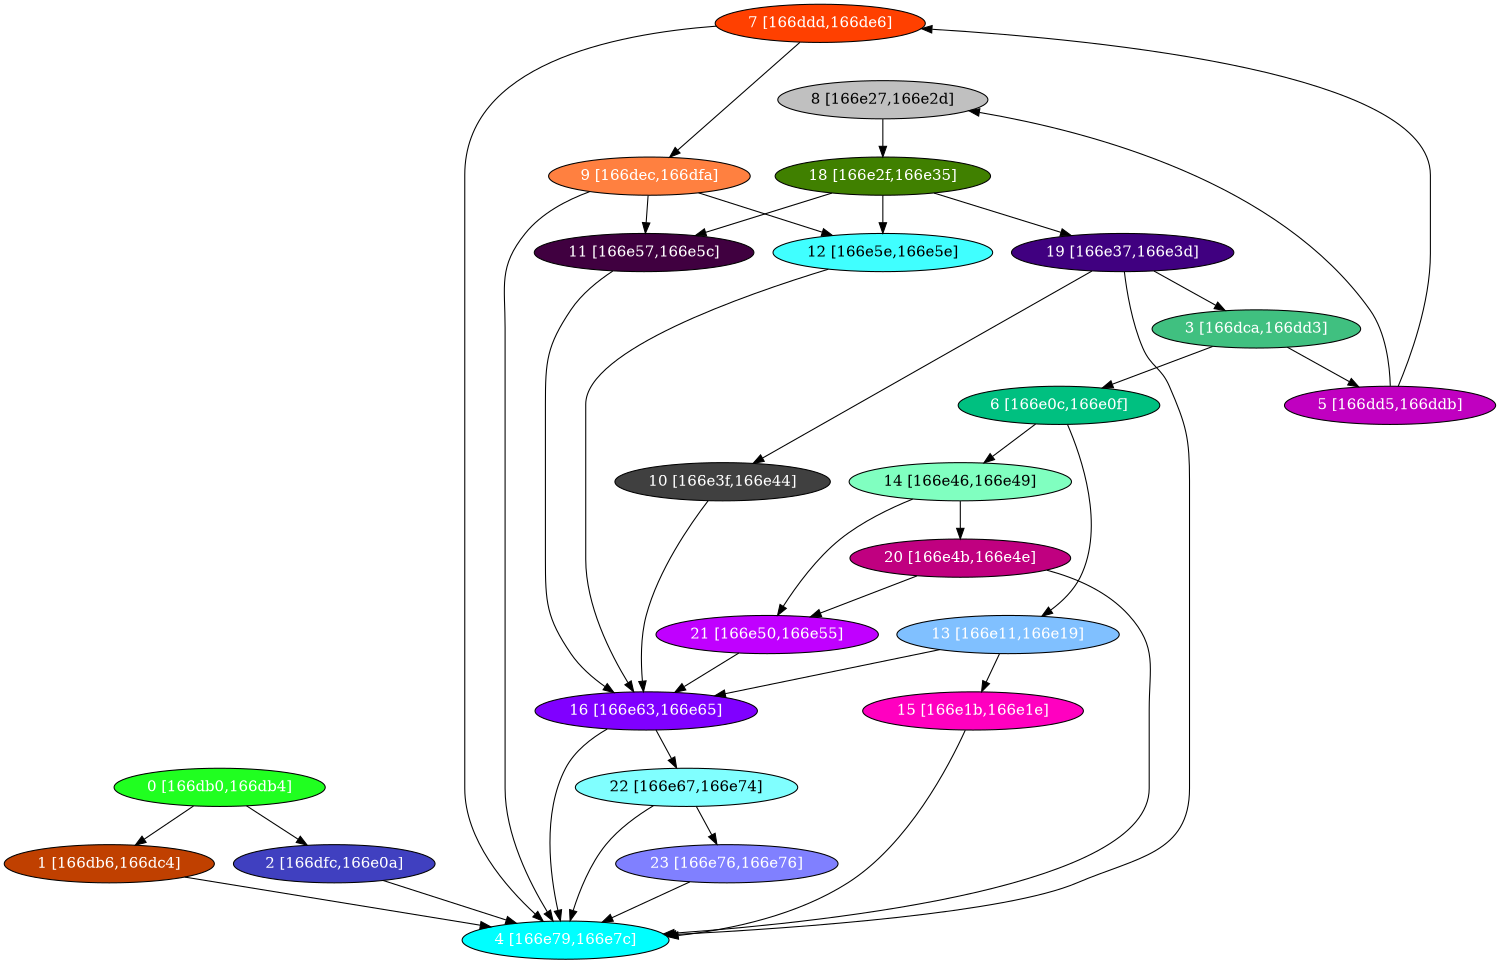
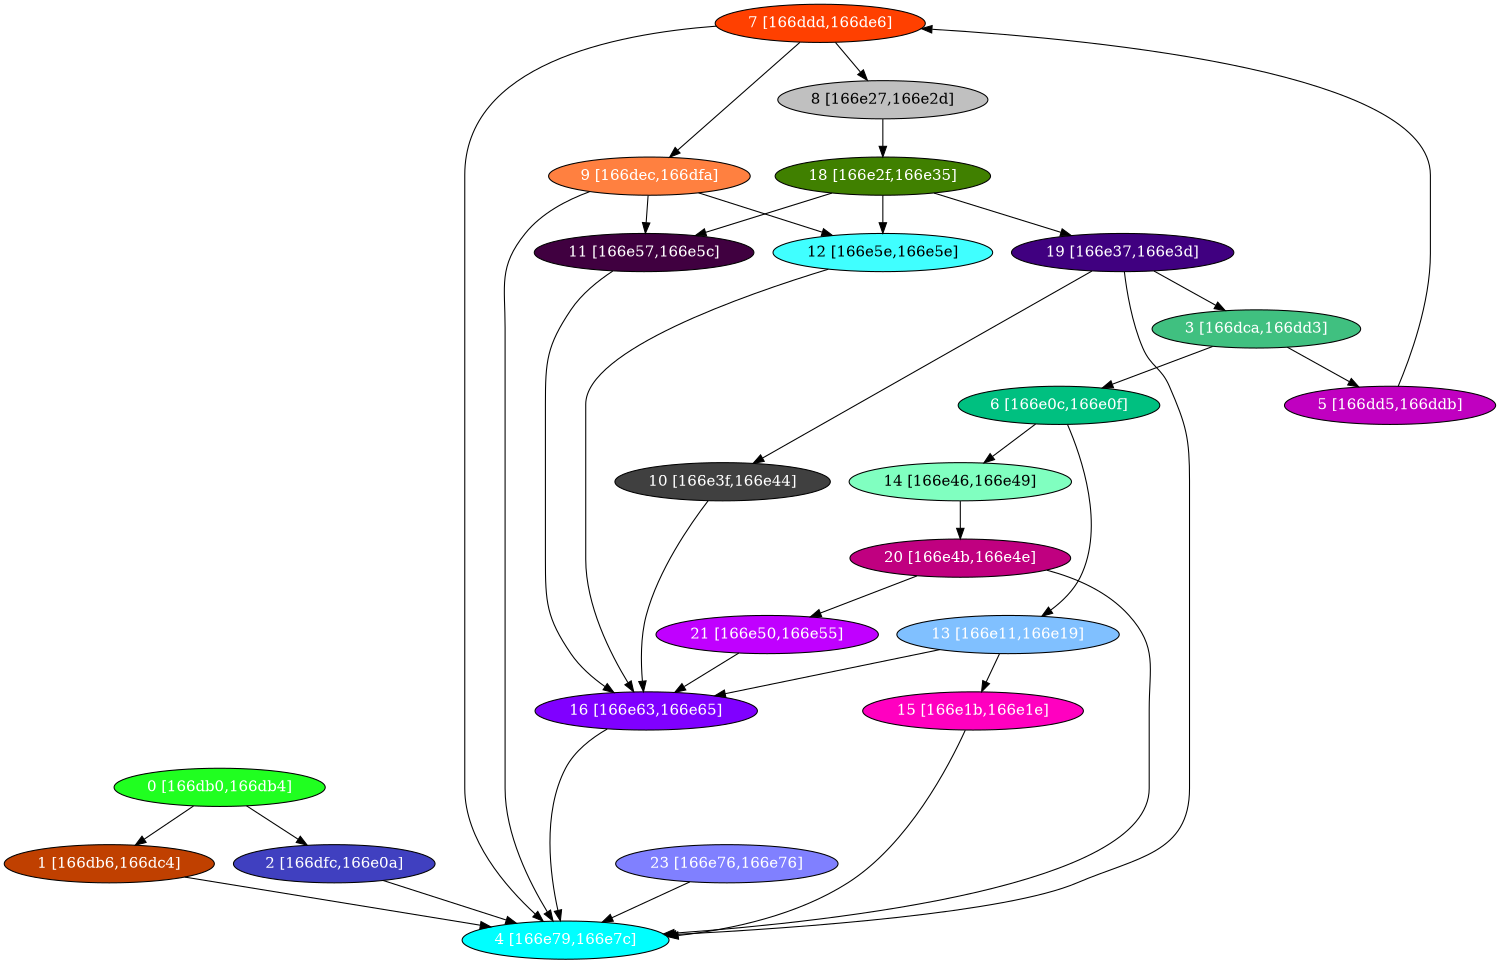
  digraph {
    node [fontcolor="#ffffff" shape=oval style=filled]
    n1 [fillcolor="#20FF20" label="0 [166db0,166db4]"]
    n2 [fillcolor="#C04000" label="1 [166db6,166dc4]"]
    n3 [fillcolor="#4040C0" label="2 [166dfc,166e0a]"]
    n4 [fillcolor="#00FFFF" label="4 [166e79,166e7c]"]
    n5 [fillcolor="#40C080" label="3 [166dca,166dd3]"]
    n6 [fillcolor="#C000C0" label="5 [166dd5,166ddb]"]
    n7 [fillcolor="#00C080" label="6 [166e0c,166e0f]"]
    n8 [fillcolor="#FF4000" label="7 [166ddd,166de6]"]
    n9 [fillcolor="#C0C0C0" fontcolor="#000000" label="8 [166e27,166e2d]"]
    n10 [fillcolor="#80C0FF" label="13 [166e11,166e19]"]
    n11 [fillcolor="#80FFC0" fontcolor="#000000" label="14 [166e46,166e49]"]
    n12 [fillcolor="#FF8040" label="9 [166dec,166dfa]"]
    n13 [fillcolor="#408000" label="18 [166e2f,166e35]"]
    n14 [fillcolor="#8000FF" label="16 [166e63,166e65]"]
    n15 [fillcolor="#FF00C0" label="15 [166e1b,166e1e]"]
    n16 [fillcolor="#C00080" label="20 [166e4b,166e4e]"]
    n17 [fillcolor="#C000FF" label="21 [166e50,166e55]"]
    n18 [fillcolor="#400040" label="11 [166e57,166e5c]"]
    n19 [fillcolor="#40FFFF" fontcolor="#000000" label="12 [166e5e,166e5e]"]
    n20 [fillcolor="#400080" label="19 [166e37,166e3d]"]
    n21 [fillcolor="#404040" label="10 [166e3f,166e44]"]
-   n22 [fillcolor="#80FFFF" fontcolor="#000000" label="22 [166e67,166e74]"]
    n23 [fillcolor="#8080FF" label="23 [166e76,166e76]"]
    n1 -> n2
    n1 -> n3
    n2 -> n4
    n3 -> n4
    n5 -> n6
    n5 -> n7
    n6 -> n8
-   n6 -> n9
+   n8 -> n9
    n7 -> n10
    n7 -> n11
    n8 -> n4
    n8 -> n12
    n9 -> n13
    n10 -> n14
    n10 -> n15
    n11 -> n16
-   n11 -> n17
    n12 -> n4
    n12 -> n18
    n12 -> n19
    n13 -> n18
    n13 -> n19
    n13 -> n20
    n14 -> n4
-   n14 -> n22
    n15 -> n4
    n16 -> n4
    n16 -> n17
    n17 -> n14
    n18 -> n14
    n19 -> n14
    n20 -> n4
    n20 -> n5
    n20 -> n21
    n21 -> n14
-   n22 -> n4
-   n22 -> n23
    n23 -> n4
  }
